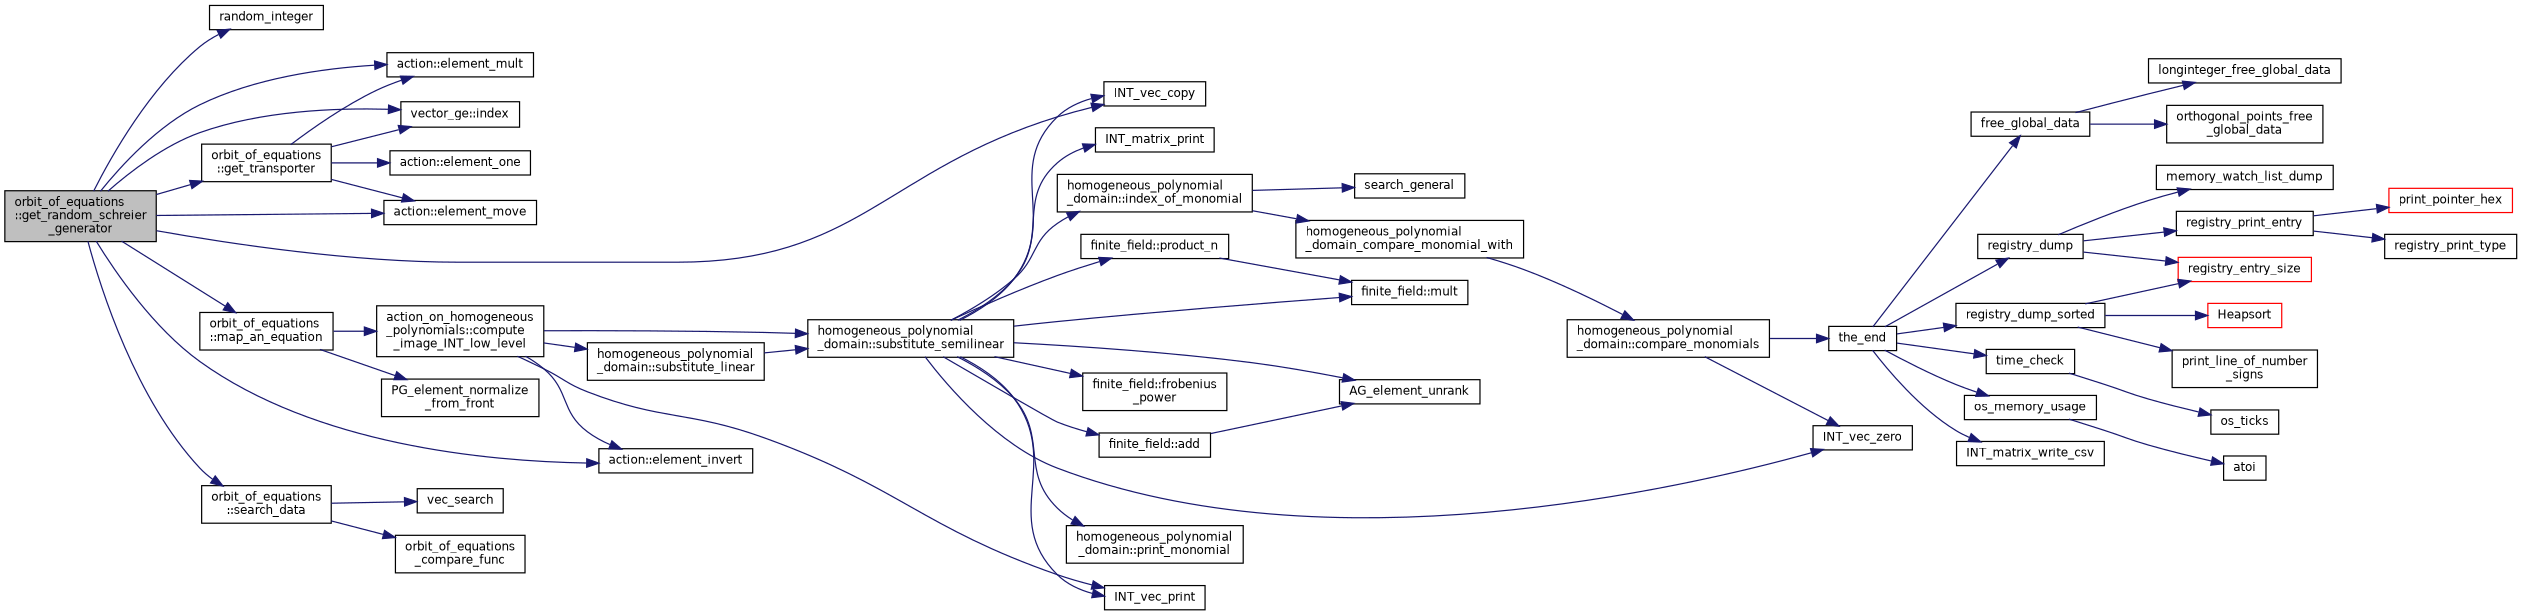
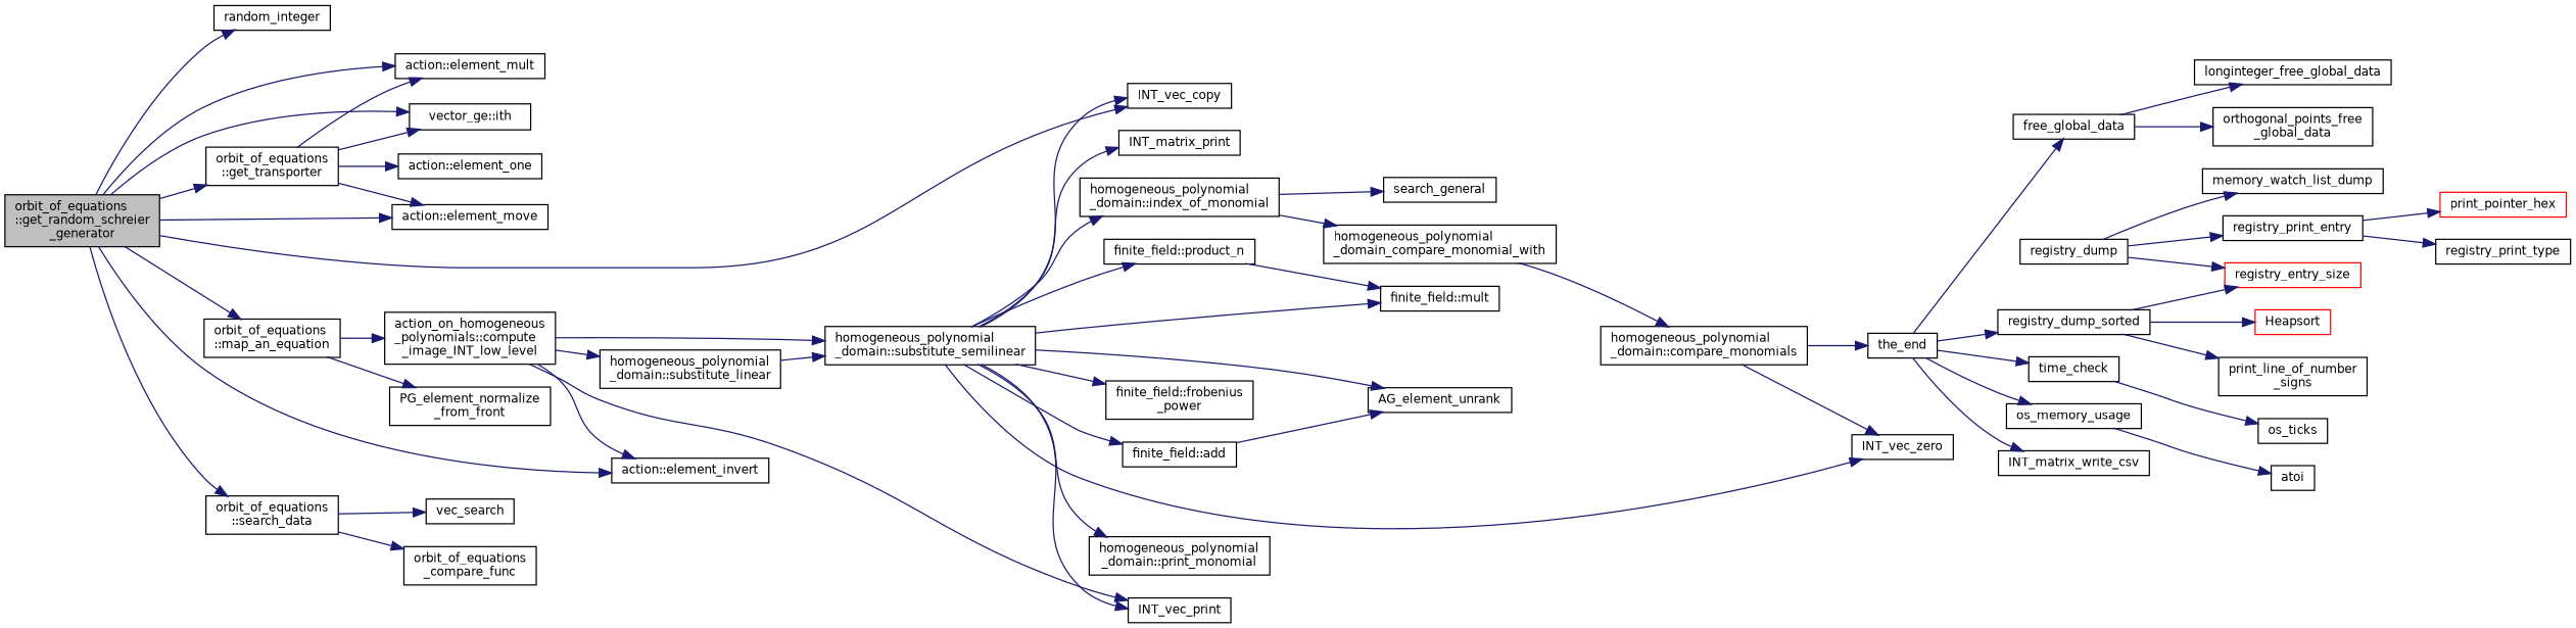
  digraph {
    rankdir=LR
    node [color=black fillcolor=white fontname=Helvetica fontsize=10 shape=record style=filled]
    edge [color=midnightblue fontname=Helvetica fontsize=10 labelfontname=Helvetica labelfontsize=10 style=solid]
    n1 [fillcolor=grey75 fontcolor=black height=0.2 label="orbit_of_equations\l::get_random_schreier\l_generator" width=0.4]
    n2 [height=0.2 label=random_integer width=0.4]
    n3 [height=0.2 label="orbit_of_equations\l::get_transporter" width=0.4]
    n4 [height=0.2 label="action::element_mult" width=0.4]
-   n5 [height=0.2 label="vector_ge::index" width=0.4]
+   n5 [height=0.2 label="vector_ge::ith" width=0.4]
    n6 [height=0.2 label="action::element_move" width=0.4]
    n7 [height=0.2 label=INT_vec_copy width=0.4]
    n8 [height=0.2 label="orbit_of_equations\l::map_an_equation" width=0.4]
    n9 [height=0.2 label="action::element_invert" width=0.4]
    n10 [height=0.2 label="orbit_of_equations\l::search_data" width=0.4]
    n11 [height=0.2 label="action::element_one" width=0.4]
    n12 [height=0.2 label="action_on_homogeneous\l_polynomials::compute\l_image_INT_low_level" width=0.4]
    n13 [height=0.2 label="PG_element_normalize\l_from_front" width=0.4]
    n14 [height=0.2 label=vec_search width=0.4]
    n15 [height=0.2 label="orbit_of_equations\l_compare_func" width=0.4]
    n16 [height=0.2 label=INT_vec_print width=0.4]
    n17 [height=0.2 label="homogeneous_polynomial\l_domain::substitute_semilinear" width=0.4]
    n18 [height=0.2 label="homogeneous_polynomial\l_domain::substitute_linear" width=0.4]
    n19 [height=0.2 label="finite_field::frobenius\l_power" width=0.4]
    n20 [height=0.2 label=INT_vec_zero width=0.4]
    n21 [height=0.2 label="homogeneous_polynomial\l_domain::print_monomial" width=0.4]
    n22 [height=0.2 label=INT_matrix_print width=0.4]
    n23 [height=0.2 label=AG_element_unrank width=0.4]
    n24 [height=0.2 label="finite_field::product_n" width=0.4]
    n25 [height=0.2 label="finite_field::mult" width=0.4]
    n26 [height=0.2 label="homogeneous_polynomial\l_domain::index_of_monomial" width=0.4]
    n27 [height=0.2 label="finite_field::add" width=0.4]
    n28 [height=0.2 label=search_general width=0.4]
    n29 [height=0.2 label="homogeneous_polynomial\l_domain_compare_monomial_with" width=0.4]
    n30 [height=0.2 label="homogeneous_polynomial\l_domain::compare_monomials" width=0.4]
    n31 [height=0.2 label=the_end width=0.4]
    n32 [height=0.2 label=free_global_data width=0.4]
    n33 [height=0.2 label=registry_dump width=0.4]
    n34 [height=0.2 label=registry_dump_sorted width=0.4]
    n35 [height=0.2 label=time_check width=0.4]
    n36 [height=0.2 label=os_memory_usage width=0.4]
    n37 [height=0.2 label=INT_matrix_write_csv width=0.4]
    n38 [height=0.2 label="orthogonal_points_free\l_global_data" width=0.4]
    n39 [height=0.2 label=longinteger_free_global_data width=0.4]
    n40 [height=0.2 label=registry_print_entry width=0.4]
    n41 [color=red height=0.2 label=registry_entry_size width=0.4]
    n42 [height=0.2 label=memory_watch_list_dump width=0.4]
    n43 [height=0.2 label="print_line_of_number\l_signs" width=0.4]
    n44 [color=red height=0.2 label=Heapsort width=0.4]
    n45 [height=0.2 label=os_ticks width=0.4]
    n46 [height=0.2 label=atoi width=0.4]
    n47 [color=red height=0.2 label=print_pointer_hex width=0.4]
    n48 [height=0.2 label=registry_print_type width=0.4]
    n1 -> n2
    n1 -> n3
    n1 -> n4
    n1 -> n5
    n1 -> n6
    n1 -> n7
    n1 -> n8
    n1 -> n9
    n1 -> n10
    n3 -> n4
    n3 -> n5
    n3 -> n6
    n3 -> n11
    n8 -> n12
    n8 -> n13
    n10 -> n14
    n10 -> n15
    n12 -> n9
    n12 -> n16
    n12 -> n17
    n12 -> n18
    n17 -> n7
    n17 -> n16
    n17 -> n19
    n17 -> n20
    n17 -> n21
    n17 -> n22
    n17 -> n23
    n17 -> n24
    n17 -> n25
    n17 -> n26
    n17 -> n27
    n18 -> n17
    n24 -> n25
    n26 -> n28
    n26 -> n29
    n27 -> n23
    n29 -> n30
    n30 -> n20
    n30 -> n31
    n31 -> n32
-   n31 -> n33
    n31 -> n34
    n31 -> n35
    n31 -> n36
    n31 -> n37
    n32 -> n38
    n32 -> n39
    n33 -> n40
    n33 -> n41
    n33 -> n42
    n34 -> n41
    n34 -> n43
    n34 -> n44
    n35 -> n45
    n36 -> n46
    n40 -> n47
    n40 -> n48
  }
